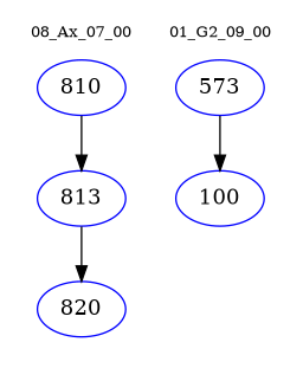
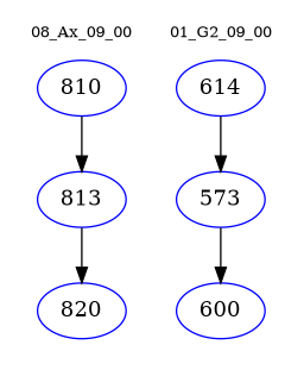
  digraph {
    node [color=blue]
    edge [color=black]
    n1 [label=810]
    n2 [label=813]
    n3 [label=820]
+   n4 [label=614]
    n5 [label=573]
-   n6 [label=100]
+   n6 [label=600]
    subgraph cluster_1 {
      color=white
      fontsize=10
-     label="08_Ax_07_00"
+     label="08_Ax_09_00"
      n1
      n2
      n3
    }
    subgraph cluster_2 {
      color=white
      fontsize=10
      label="01_G2_09_00"
+     n4
      n5
      n6
    }
    n1 -> n2
    n2 -> n3
+   n4 -> n5
    n5 -> n6
  }
